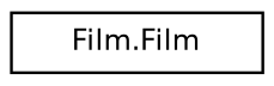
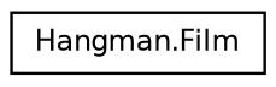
  digraph {
    rankdir=LR
-   n1 [color=black fillcolor=white fontname=Helvetica fontsize=10 height=0.2 label="Film.Film" shape=record style=filled width=0.4]
+   n1 [color=black fillcolor=white fontname=Helvetica fontsize=10 height=0.2 label="Hangman.Film" shape=record style=filled width=0.4]
  }
